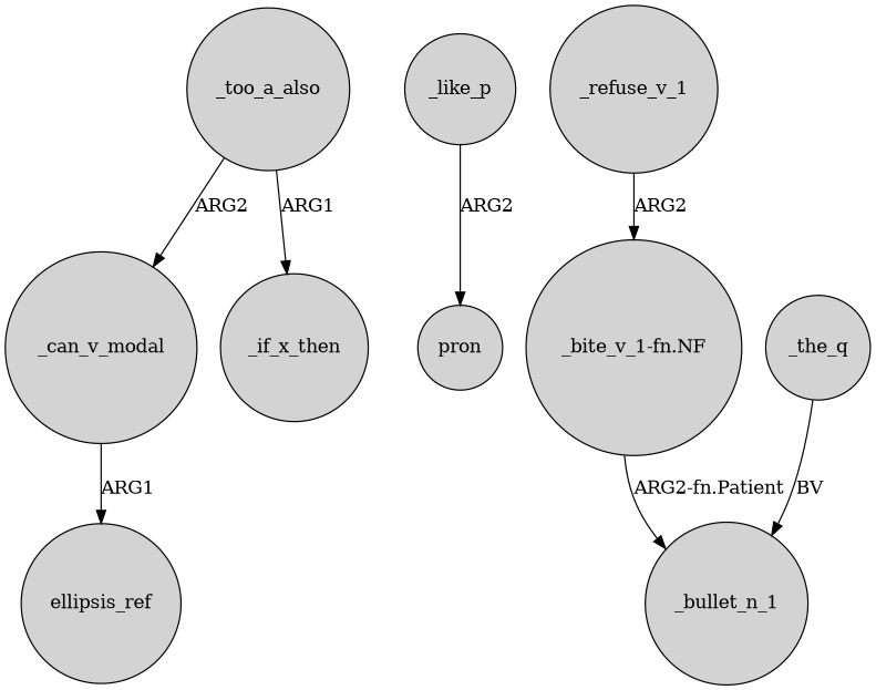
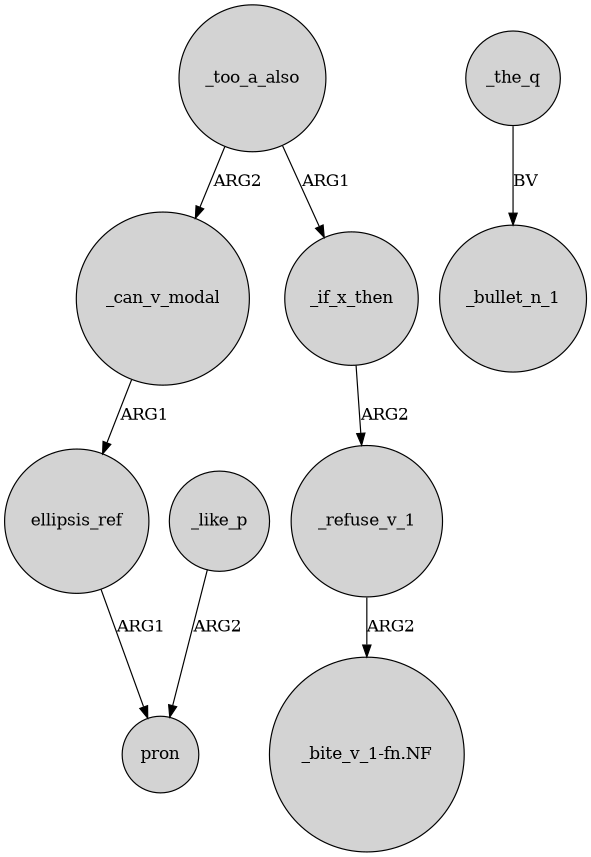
  digraph {
    node [shape=circle style=filled]
    _too_a_also
    _can_v_modal
    _if_x_then
    ellipsis_ref
    pron
    _refuse_v_1
    "_bite_v_1-fn.NF"
    _bullet_n_1
    _like_p
    _the_q
    _too_a_also -> _can_v_modal [label=ARG2]
    _too_a_also -> _if_x_then [label=ARG1]
    _can_v_modal -> ellipsis_ref [label=ARG1]
+   _if_x_then -> _refuse_v_1 [label=ARG2]
+   ellipsis_ref -> pron [label=ARG1]
    _refuse_v_1 -> "_bite_v_1-fn.NF" [label=ARG2]
-   "_bite_v_1-fn.NF" -> _bullet_n_1 [label="ARG2-fn.Patient"]
    _like_p -> pron [label=ARG2]
    _the_q -> _bullet_n_1 [label=BV]
  }
